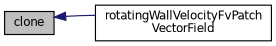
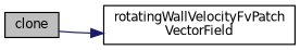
  digraph {
    rankdir=LR
    node [color=black fontname=Helvetica fontsize=10 shape=record]
    n1 [fillcolor=grey75 fontcolor=black height=0.2 label=clone style=filled width=0.4]
    n2 [height=0.2 label="rotatingWallVelocityFvPatch\lVectorField" width=0.4]
-   n2 -> n1 [color=midnightblue fontname=Helvetica fontsize=10 labelfontname=Helvetica labelfontsize=10 style=solid]
+   n1 -> n2 [color=midnightblue fontname=Helvetica fontsize=10 labelfontname=Helvetica labelfontsize=10 style=solid]
  }
